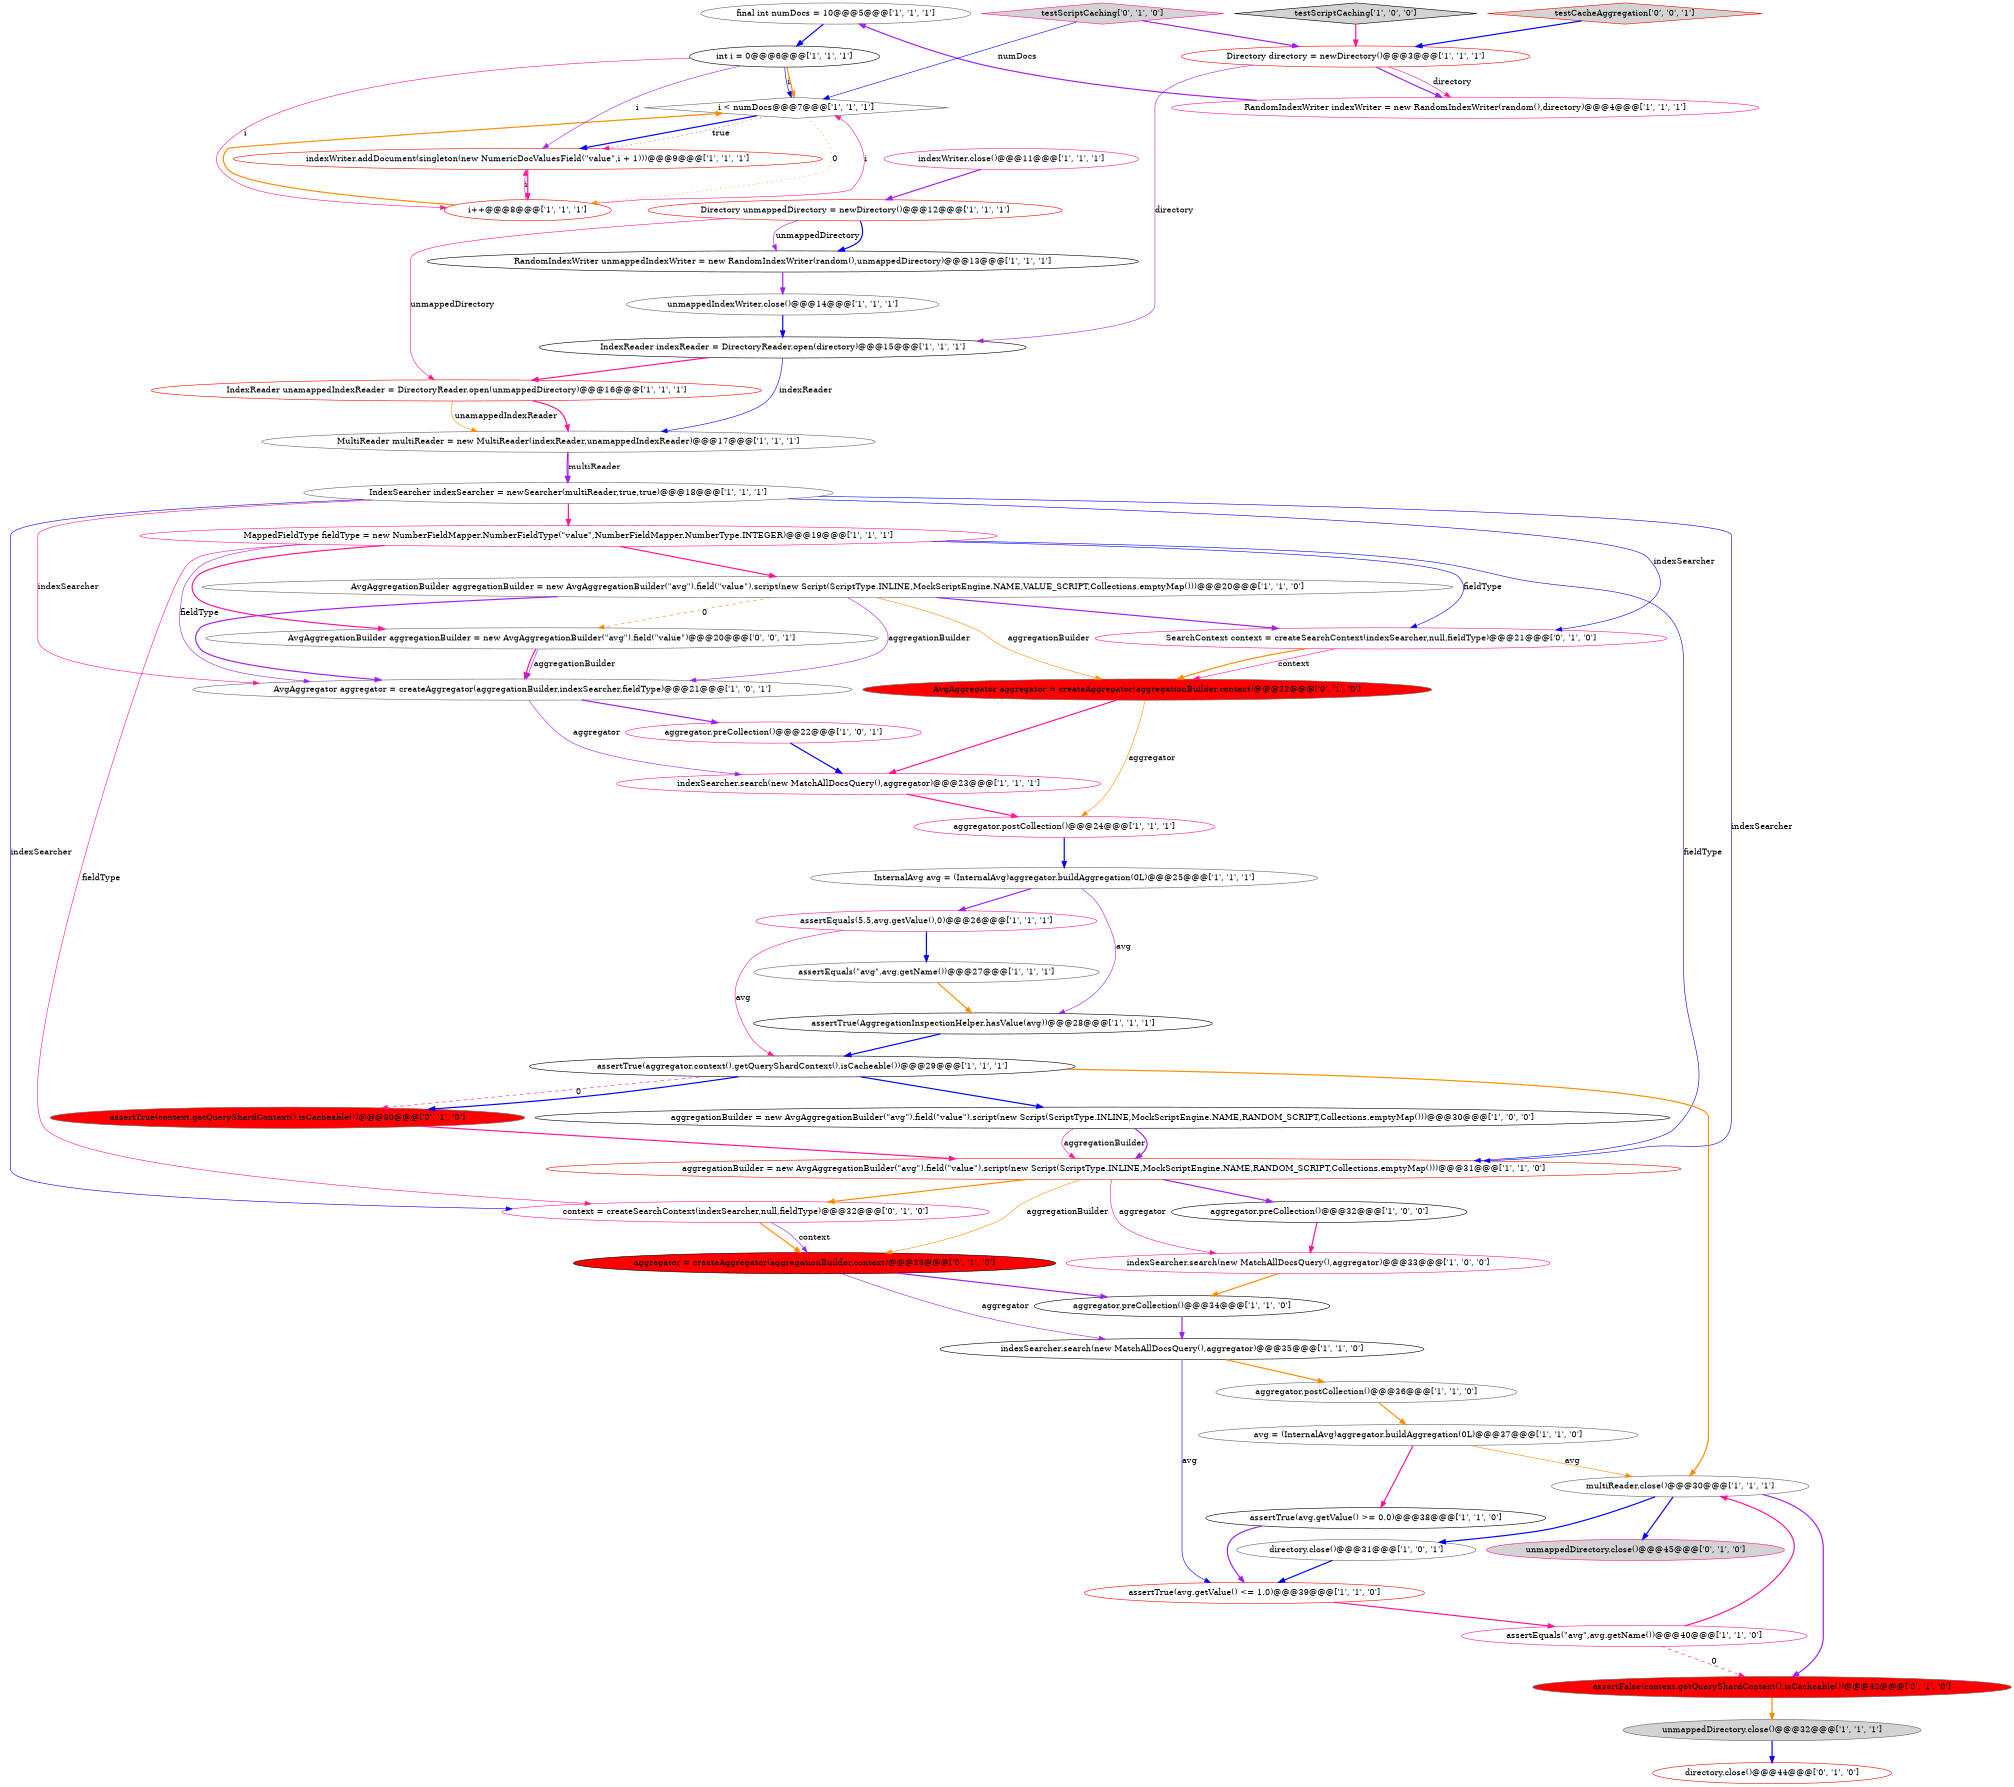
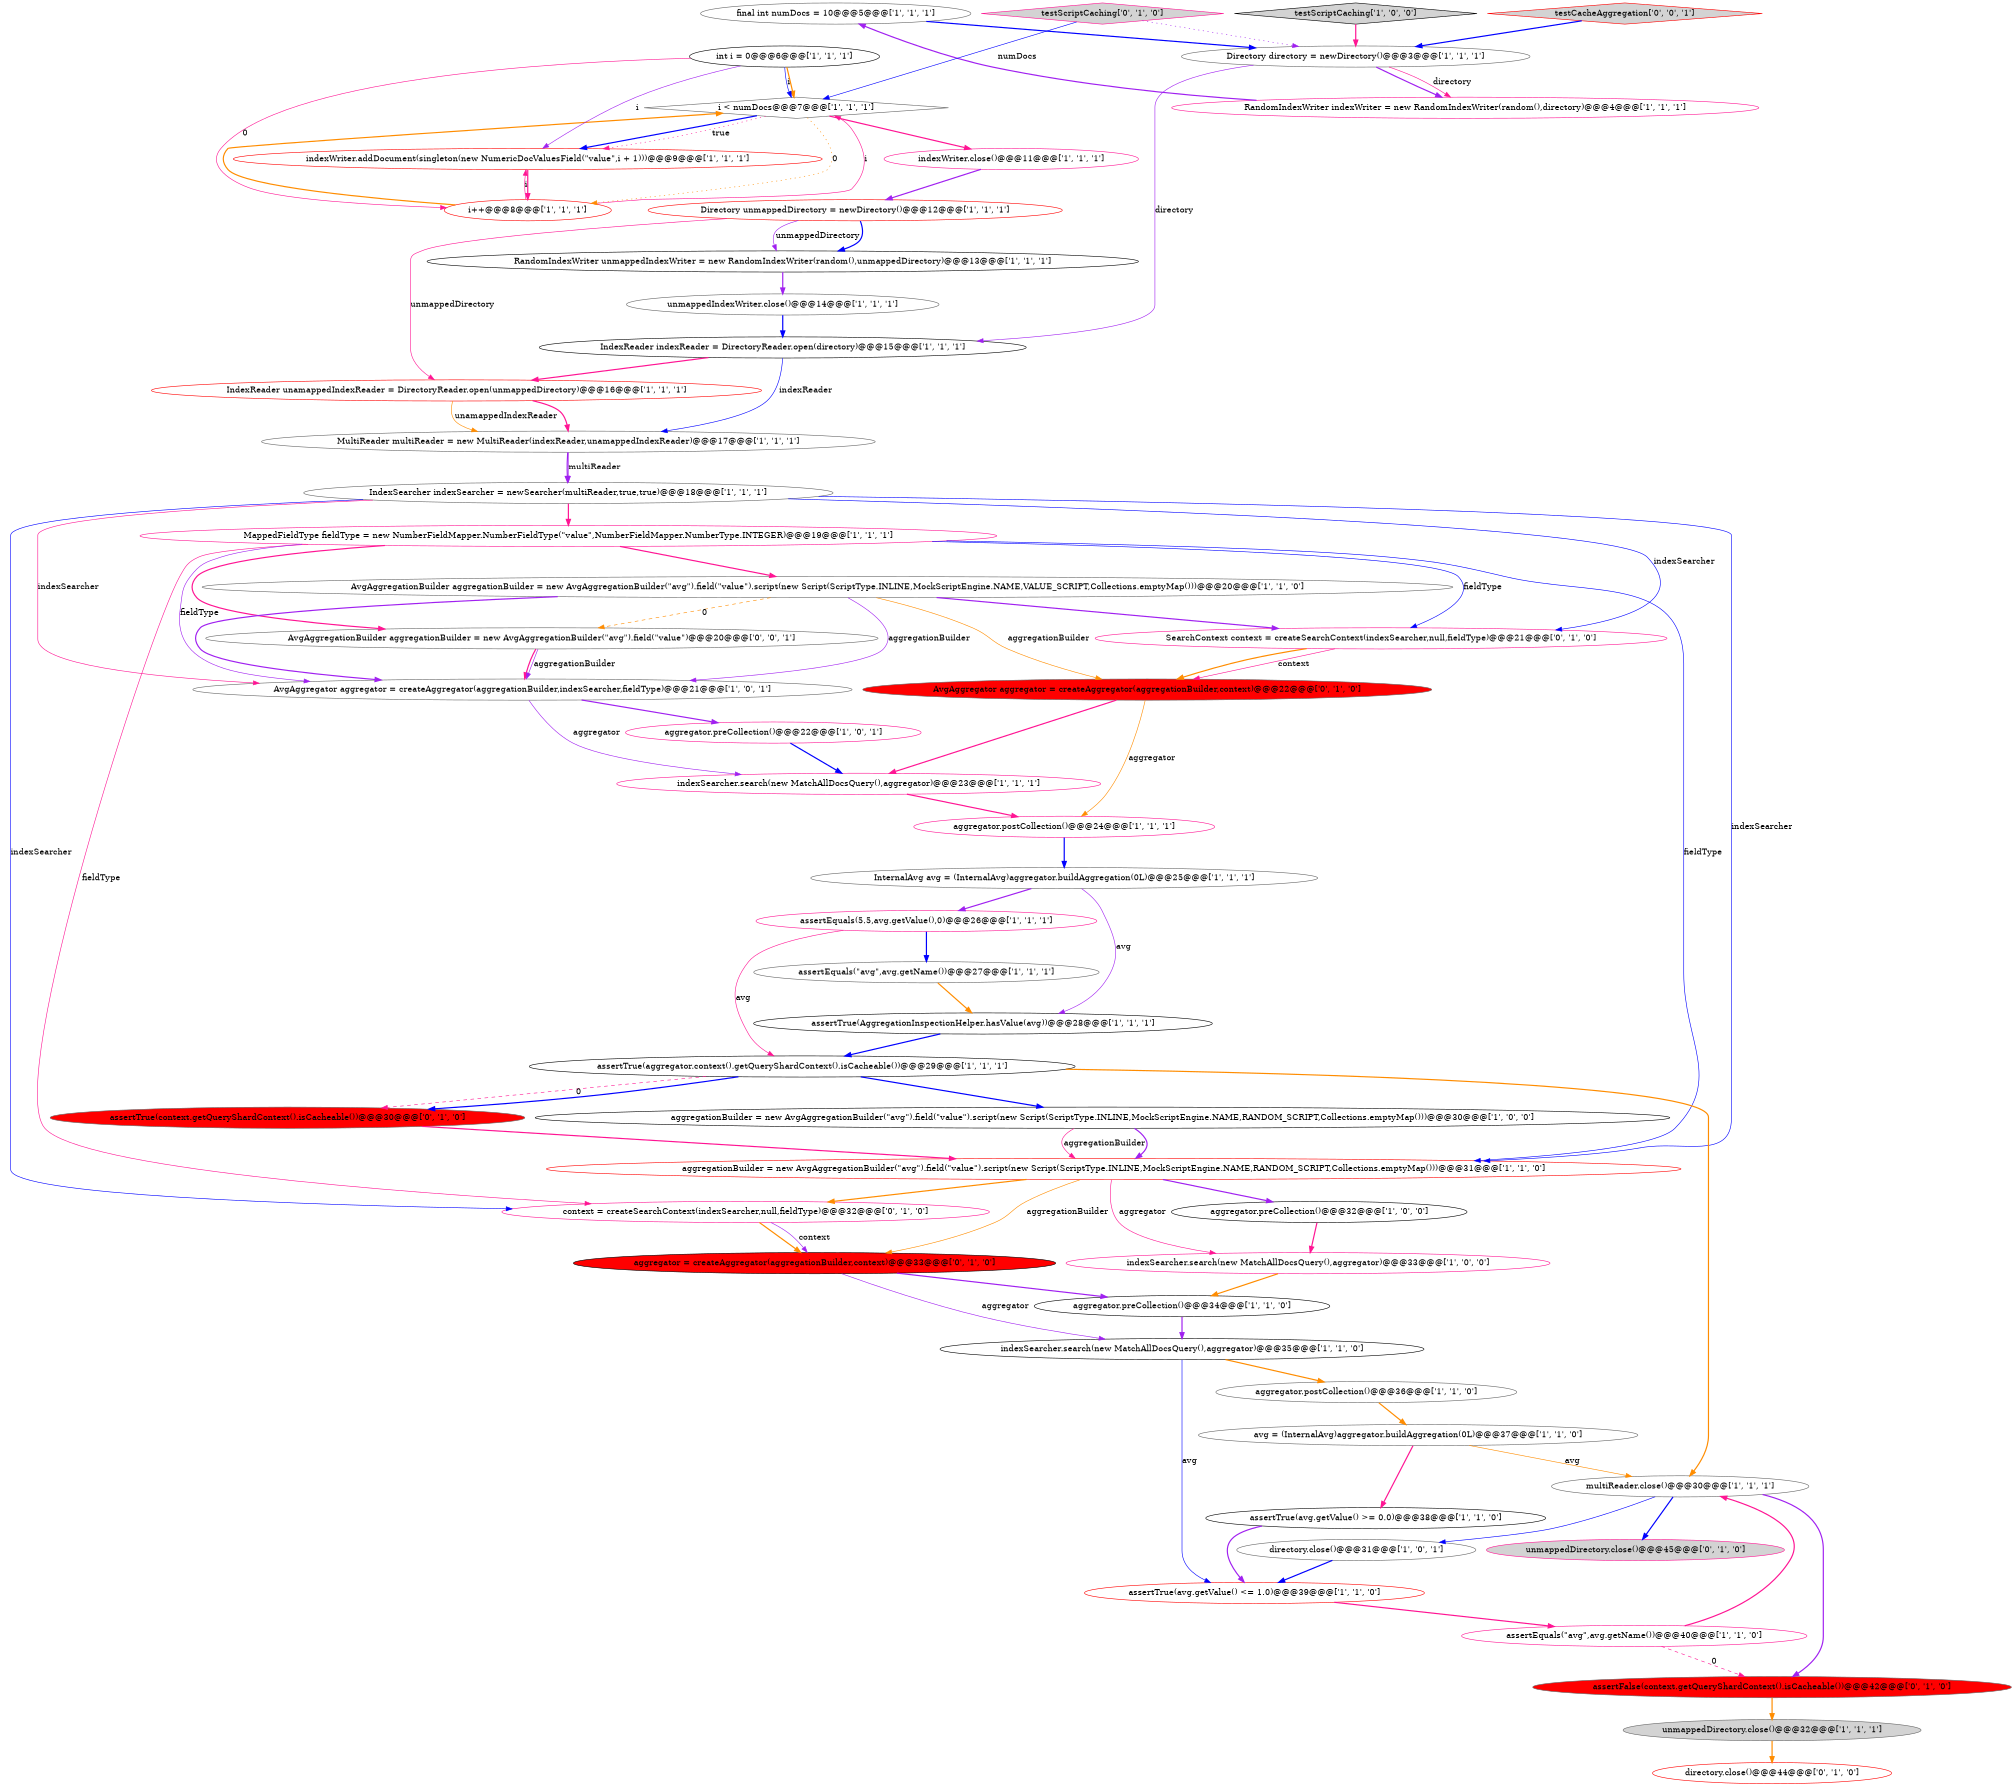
  digraph {
    node [color=gray40 fillcolor=white shape=ellipse style=filled]
    edge [color=deeppink style=bold]
    n1 [fillcolor=red label="AvgAggregator aggregator = createAggregator(aggregationBuilder,context)@@@22@@@['0', '1', '0']"]
    n2 [color=deeppink label="indexSearcher.search(new MatchAllDocsQuery(),aggregator)@@@23@@@['1', '1', '1']"]
    n3 [color=deeppink label="aggregator.postCollection()@@@24@@@['1', '1', '1']"]
    n4 [label="InternalAvg avg = (InternalAvg)aggregator.buildAggregation(0L)@@@25@@@['1', '1', '1']"]
    n5 [label="unmappedIndexWriter.close()@@@14@@@['1', '1', '1']"]
    n6 [color=black label="IndexReader indexReader = DirectoryReader.open(directory)@@@15@@@['1', '1', '1']"]
    n7 [color=red label="IndexReader unamappedIndexReader = DirectoryReader.open(unmappedDirectory)@@@16@@@['1', '1', '1']"]
    n8 [label="MultiReader multiReader = new MultiReader(indexReader,unamappedIndexReader)@@@17@@@['1', '1', '1']"]
    n9 [color=black label="assertTrue(avg.getValue() >= 0.0)@@@38@@@['1', '1', '0']"]
    n10 [color=red label="assertTrue(avg.getValue() <= 1.0)@@@39@@@['1', '1', '0']"]
    n11 [color=deeppink label="assertEquals(\"avg\",avg.getName())@@@40@@@['1', '1', '0']"]
    n12 [color=red label="indexWriter.addDocument(singleton(new NumericDocValuesField(\"value\",i + 1)))@@@9@@@['1', '1', '1']"]
    n13 [color=red label="i++@@@8@@@['1', '1', '1']"]
    n14 [label="i < numDocs@@@7@@@['1', '1', '1']" shape=diamond]
    n15 [color=black label="RandomIndexWriter unmappedIndexWriter = new RandomIndexWriter(random(),unmappedDirectory)@@@13@@@['1', '1', '1']"]
    n16 [label="directory.close()@@@31@@@['1', '0', '1']"]
    n17 [fillcolor=lightgray label="unmappedDirectory.close()@@@32@@@['1', '1', '1']"]
    n18 [color=red label="directory.close()@@@44@@@['0', '1', '0']"]
    n19 [color=deeppink label="aggregator.preCollection()@@@22@@@['1', '0', '1']"]
    n20 [label="multiReader.close()@@@30@@@['1', '1', '1']"]
    n21 [fillcolor=red label="assertFalse(context.getQueryShardContext().isCacheable())@@@42@@@['0', '1', '0']"]
    n22 [color=deeppink fillcolor=lightgray label="unmappedDirectory.close()@@@45@@@['0', '1', '0']"]
    n23 [fillcolor=red label="assertTrue(context.getQueryShardContext().isCacheable())@@@30@@@['0', '1', '0']"]
    n24 [color=red label="aggregationBuilder = new AvgAggregationBuilder(\"avg\").field(\"value\").script(new Script(ScriptType.INLINE,MockScriptEngine.NAME,RANDOM_SCRIPT,Collections.emptyMap()))@@@31@@@['1', '1', '0']"]
    n25 [color=deeppink label="context = createSearchContext(indexSearcher,null,fieldType)@@@32@@@['0', '1', '0']"]
    n26 [color=deeppink label="indexSearcher.search(new MatchAllDocsQuery(),aggregator)@@@33@@@['1', '0', '0']"]
    n27 [color=black label="aggregator.preCollection()@@@32@@@['1', '0', '0']"]
    n28 [color=black fillcolor=red label="aggregator = createAggregator(aggregationBuilder,context)@@@33@@@['0', '1', '0']"]
    n29 [color=black label="aggregationBuilder = new AvgAggregationBuilder(\"avg\").field(\"value\").script(new Script(ScriptType.INLINE,MockScriptEngine.NAME,RANDOM_SCRIPT,Collections.emptyMap()))@@@30@@@['1', '0', '0']"]
    n30 [label="AvgAggregationBuilder aggregationBuilder = new AvgAggregationBuilder(\"avg\").field(\"value\")@@@20@@@['0', '0', '1']"]
    n31 [label="AvgAggregator aggregator = createAggregator(aggregationBuilder,indexSearcher,fieldType)@@@21@@@['1', '0', '1']"]
    n32 [label="IndexSearcher indexSearcher = newSearcher(multiReader,true,true)@@@18@@@['1', '1', '1']"]
    n33 [color=deeppink label="SearchContext context = createSearchContext(indexSearcher,null,fieldType)@@@21@@@['0', '1', '0']"]
    n34 [color=deeppink label="MappedFieldType fieldType = new NumberFieldMapper.NumberFieldType(\"value\",NumberFieldMapper.NumberType.INTEGER)@@@19@@@['1', '1', '1']"]
    n35 [label="AvgAggregationBuilder aggregationBuilder = new AvgAggregationBuilder(\"avg\").field(\"value\").script(new Script(ScriptType.INLINE,MockScriptEngine.NAME,VALUE_SCRIPT,Collections.emptyMap()))@@@20@@@['1', '1', '0']"]
-   n36 [color=red label="Directory directory = newDirectory()@@@3@@@['1', '1', '1']"]
+   n36 [label="Directory directory = newDirectory()@@@3@@@['1', '1', '1']"]
    n37 [color=deeppink label="RandomIndexWriter indexWriter = new RandomIndexWriter(random(),directory)@@@4@@@['1', '1', '1']"]
    n38 [label="final int numDocs = 10@@@5@@@['1', '1', '1']"]
    n39 [color=black label="int i = 0@@@6@@@['1', '1', '1']"]
    n40 [color=deeppink label="indexWriter.close()@@@11@@@['1', '1', '1']"]
    n41 [color=red label="Directory unmappedDirectory = newDirectory()@@@12@@@['1', '1', '1']"]
    n42 [color=black label="assertTrue(AggregationInspectionHelper.hasValue(avg))@@@28@@@['1', '1', '1']"]
    n43 [color=deeppink label="assertEquals(5.5,avg.getValue(),0)@@@26@@@['1', '1', '1']"]
    n44 [color=black label="assertTrue(aggregator.context().getQueryShardContext().isCacheable())@@@29@@@['1', '1', '1']"]
    n45 [label="assertEquals(\"avg\",avg.getName())@@@27@@@['1', '1', '1']"]
    n46 [color=black fillcolor=lightgray label="testScriptCaching['1', '0', '0']" shape=diamond]
    n47 [color=black label="aggregator.preCollection()@@@34@@@['1', '1', '0']"]
    n48 [color=black label="indexSearcher.search(new MatchAllDocsQuery(),aggregator)@@@35@@@['1', '1', '0']"]
    n49 [label="avg = (InternalAvg)aggregator.buildAggregation(0L)@@@37@@@['1', '1', '0']"]
    n50 [color=deeppink fillcolor=lightgray label="testScriptCaching['0', '1', '0']" shape=diamond]
    n51 [color=red fillcolor=lightgray label="testCacheAggregation['0', '0', '1']" shape=diamond]
    n52 [label="aggregator.postCollection()@@@36@@@['1', '1', '0']"]
    n1 -> n2
    n1 -> n3 [color=darkorange label=aggregator style=solid]
    n2 -> n3
    n3 -> n4 [color=blue]
    n4 -> n42 [color=purple label=avg style=solid]
    n4 -> n43 [color=purple]
    n5 -> n6 [color=blue]
    n6 -> n7
    n6 -> n8 [color=blue label=indexReader style=solid]
    n7 -> n8
    n7 -> n8 [color=darkorange label=unamappedIndexReader style=solid]
    n8 -> n32 [color=purple]
    n8 -> n32 [color=purple label=multiReader style=solid]
    n9 -> n10 [color=purple]
    n10 -> n11
    n11 -> n20
    n11 -> n21 [label=0 style=dashed]
    n12 -> n13
    n13 -> n12 [label=i style=solid]
    n13 -> n14 [label=i style=solid]
    n13 -> n14 [color=darkorange]
    n14 -> n12 [color=blue]
    n14 -> n12 [label=true style=dotted]
    n14 -> n13 [color=darkorange label=0 style=dotted]
+   n14 -> n40
    n15 -> n5 [color=purple]
    n16 -> n10 [color=blue]
-   n17 -> n18 [color=blue]
+   n17 -> n18 [color=darkorange]
    n19 -> n2 [color=blue]
-   n20 -> n16 [color=blue]
+   n20 -> n16 [color=blue style=solid]
    n20 -> n21 [color=purple]
    n20 -> n22 [color=blue]
    n21 -> n17 [color=darkorange]
    n23 -> n24
    n24 -> n25 [color=darkorange]
    n24 -> n26 [label=aggregator style=solid]
    n24 -> n27 [color=purple]
    n24 -> n28 [color=darkorange label=aggregationBuilder style=solid]
    n25 -> n28 [color=darkorange]
    n25 -> n28 [color=purple label=context style=solid]
    n26 -> n47 [color=darkorange]
    n27 -> n26
    n28 -> n47 [color=purple]
    n28 -> n48 [color=purple label=aggregator style=solid]
    n29 -> n24 [label=aggregationBuilder style=solid]
    n29 -> n24 [color=purple]
    n30 -> n31
    n30 -> n31 [color=purple label=aggregationBuilder style=solid]
    n31 -> n2 [color=purple label=aggregator style=solid]
    n31 -> n19 [color=purple]
    n32 -> n24 [color=blue label=indexSearcher style=solid]
    n32 -> n25 [color=blue label=indexSearcher style=solid]
    n32 -> n31 [label=indexSearcher style=solid]
    n32 -> n33 [color=blue label=indexSearcher style=solid]
    n32 -> n34
    n33 -> n1 [label=context style=solid]
    n33 -> n1 [color=darkorange]
    n34 -> n24 [color=blue label=fieldType style=solid]
    n34 -> n25 [label=fieldType style=solid]
    n34 -> n30
    n34 -> n31 [color=purple label=fieldType style=solid]
    n34 -> n33 [color=blue label=fieldType style=solid]
    n34 -> n35
    n35 -> n1 [color=darkorange label=aggregationBuilder style=solid]
    n35 -> n30 [color=darkorange label=0 style=dashed]
    n35 -> n31 [color=purple]
    n35 -> n31 [color=purple label=aggregationBuilder style=solid]
    n35 -> n33 [color=purple]
    n36 -> n6 [color=purple label=directory style=solid]
    n36 -> n37 [color=purple]
    n36 -> n37 [label=directory style=solid]
    n37 -> n38 [color=purple]
-   n38 -> n39 [color=blue]
+   n38 -> n36 [color=blue]
    n39 -> n12 [color=purple label=i style=solid]
-   n39 -> n13 [label=i style=solid]
+   n39 -> n13 [label=0 style=solid]
    n39 -> n14 [color=darkorange]
    n39 -> n14 [color=blue label=i style=solid]
    n40 -> n41 [color=purple]
    n41 -> n7 [label=unmappedDirectory style=solid]
    n41 -> n15 [color=purple label=unmappedDirectory style=solid]
    n41 -> n15 [color=blue]
    n42 -> n44 [color=blue]
    n43 -> n44 [label=avg style=solid]
    n43 -> n45 [color=blue]
    n44 -> n20 [color=darkorange]
    n44 -> n23 [label=0 style=dashed]
    n44 -> n23 [color=blue]
    n44 -> n29 [color=blue]
    n45 -> n42 [color=darkorange]
    n46 -> n36
    n47 -> n48 [color=purple]
    n48 -> n10 [color=blue label=avg style=solid]
    n48 -> n52 [color=darkorange]
    n49 -> n9
    n49 -> n20 [color=darkorange label=avg style=solid]
    n50 -> n14 [color=blue label=numDocs style=solid]
-   n50 -> n36 [color=purple]
+   n50 -> n36 [color=purple style=dotted]
    n51 -> n36 [color=blue]
    n52 -> n49 [color=darkorange]
  }
